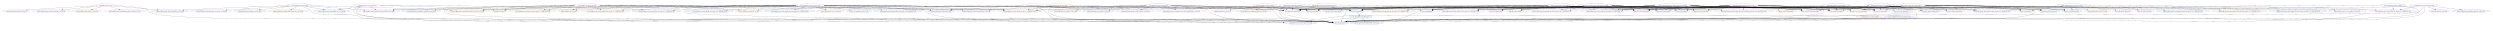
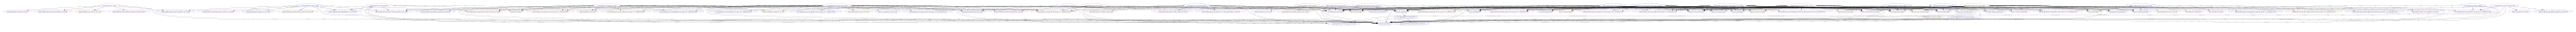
  digraph {
    fontname=Inter
    node [color=blue fontname=Inter]
    edge [fontname=Inter]
    "java.lang (java.base)"
    "com.eazybytes.accounts" [color=purple]
    "org.springframework.boot (not found)" [color=purple]
    "org.springframework.boot.autoconfigure (not found)" [color=purple]
    "org.springframework.context (not found)" [color=brown]
    "org.springframework.context.annotation (not found)"
    "org.springframework.data.jpa.repository.config (not found)" [color=purple]
    "com.eazybytes.accounts.audit"
    "org.springframework.data.domain (not found)"
    "org.springframework.stereotype (not found)"
    "java.util (java.base)"
    "com.eazybytes.accounts.config"
    "org.springframework.amqp.core (not found)"
    "org.springframework.amqp.rabbit.connection (not found)" [color=brown]
    "org.springframework.amqp.rabbit.core (not found)"
    "org.springframework.amqp.support.converter (not found)" [color=purple]
    "org.springframework.beans.factory.annotation (not found)" [color=purple]
    "org.springframework.web.reactive.function.client (not found)" [color=brown]
    "com.eazybytes.accounts.constants" [color=brown]
    "com.eazybytes.accounts.controller" [color=purple]
    "com.eazybytes.accounts.constants (accounts-0.0.1-SNAPSHOT.jar)" [color=brown]
    "com.eazybytes.accounts.dto (accounts-0.0.1-SNAPSHOT.jar)" [color=brown]
    "com.eazybytes.accounts.publisher (accounts-0.0.1-SNAPSHOT.jar)"
    "com.eazybytes.accounts.service (accounts-0.0.1-SNAPSHOT.jar)" [color=brown]
    "jakarta.validation (not found)" [color=brown]
    n26 [color=brown label="jakarta.validation.constraints (not slf)"]
    "org.slf4j (not found)" [color=brown]
    "org.springframework.http (not found)"
    "org.springframework.validation.annotation (not found)"
    "org.springframework.web.bind.annotation (not found)" [color=purple]
    "com.eazybytes.accounts.dto" [color=purple]
    "java.lang.invoke (java.base)" [color=purple]
    "java.time (java.base)" [color=brown]
    "com.eazybytes.accounts.entities" [color=brown]
    "jakarta.persistence (not found)" [color=purple]
    "org.springframework.data.annotation (not found)" [color=brown]
    "com.eazybytes.accounts.exception"
    "java.util.function (java.base)" [color=purple]
    "org.springframework.validation (not found)" [color=brown]
-   "org.springframework.web.bind (not found)"
    "org.springframework.web.context.request (not found)" [color=purple]
    "org.springframework.web.servlet.mvc.method.annotation (not found)" [color=purple]
    "com.eazybytes.accounts.mapper"
    "com.eazybytes.accounts.entities (accounts-0.0.1-SNAPSHOT.jar)" [color=purple]
    "com.eazybytes.accounts.publisher" [color=purple]
    "com.eazybytes.accounts.repositories" [color=purple]
    "jakarta.transaction (not found)" [color=purple]
    "org.springframework.data.jpa.repository (not found)"
    "com.eazybytes.accounts.service" [color=brown]
    "com.eazybytes.accounts.service.impl" [color=purple]
    "com.eazybytes.accounts.exception (accounts-0.0.1-SNAPSHOT.jar)"
    "com.eazybytes.accounts.mapper (accounts-0.0.1-SNAPSHOT.jar)"
    "com.eazybytes.accounts.repositories (accounts-0.0.1-SNAPSHOT.jar)"
    "org.springframework.core (not found)" [color=brown]
    "reactor.core.publisher (not found)"
    "org.springframework.boot.loader.jar"
    "java.io (java.base)"
    "java.lang.ref (java.base)" [color=brown]
    "java.nio (java.base)" [color=brown]
    "java.nio.file (java.base)" [color=purple]
    "java.nio.file.attribute (java.base)" [color=purple]
    "java.security (java.base)"
    "java.security.cert (java.base)"
    "java.util.jar (java.base)" [color=brown]
    "java.util.stream (java.base)" [color=brown]
    "java.util.zip (java.base)" [color=purple]
    "org.springframework.boot.loader.log (accounts-0.0.1-SNAPSHOT.jar)" [color=purple]
    "org.springframework.boot.loader.ref (accounts-0.0.1-SNAPSHOT.jar)" [color=purple]
    "org.springframework.boot.loader.zip (accounts-0.0.1-SNAPSHOT.jar)" [color=purple]
    "org.springframework.boot.loader.jarmode"
    "org.springframework.boot.loader.launch" [color=brown]
    "java.lang.reflect (java.base)" [color=purple]
    "java.lang.runtime (java.base)"
    "java.net (java.base)"
    "java.nio.charset (java.base)"
    "java.util.regex (java.base)" [color=purple]
    "org.springframework.boot.loader.jarmode (accounts-0.0.1-SNAPSHOT.jar)"
    "org.springframework.boot.loader.net.protocol (accounts-0.0.1-SNAPSHOT.jar)" [color=brown]
    "org.springframework.boot.loader.net.protocol.jar (accounts-0.0.1-SNAPSHOT.jar)"
    "org.springframework.core.io.support (not found)" [color=purple]
    "org.springframework.util (not found)" [color=brown]
    "org.springframework.boot.loader.log" [color=purple]
    "org.springframework.boot.loader.net.protocol" [color=purple]
    "org.springframework.boot.loader.net.protocol.jar"
    "java.util.concurrent (java.base)" [color=brown]
    "org.springframework.boot.loader.jar (accounts-0.0.1-SNAPSHOT.jar)" [color=brown]
    "org.springframework.boot.loader.net.protocol.nested (accounts-0.0.1-SNAPSHOT.jar)" [color=purple]
    "org.springframework.boot.loader.net.util (accounts-0.0.1-SNAPSHOT.jar)" [color=purple]
    "org.springframework.boot.loader.net.protocol.nested" [color=purple]
    "java.time.format (java.base)" [color=brown]
    "java.time.temporal (java.base)"
    "org.springframework.boot.loader.net.util"
    "org.springframework.boot.loader.nio.file" [color=purple]
    "java.nio.channels (java.base)" [color=purple]
    "java.nio.file.spi (java.base)"
    "org.springframework.boot.loader.ref"
    "org.springframework.boot.loader.zip"
    "com.eazybytes.accounts" -> "java.lang (java.base)"
    "com.eazybytes.accounts" -> "org.springframework.boot (not found)"
    "com.eazybytes.accounts" -> "org.springframework.boot.autoconfigure (not found)"
    "com.eazybytes.accounts" -> "org.springframework.context (not found)"
    "com.eazybytes.accounts" -> "org.springframework.context.annotation (not found)"
    "com.eazybytes.accounts" -> "org.springframework.data.jpa.repository.config (not found)"
    "com.eazybytes.accounts.audit" -> "java.lang (java.base)"
    "com.eazybytes.accounts.audit" -> "org.springframework.data.domain (not found)"
    "com.eazybytes.accounts.audit" -> "org.springframework.stereotype (not found)"
    "java.util (java.base)" -> "com.eazybytes.accounts.audit"
    "com.eazybytes.accounts.config" -> "java.lang (java.base)"
    "com.eazybytes.accounts.config" -> "org.springframework.context.annotation (not found)"
    "com.eazybytes.accounts.config" -> "org.springframework.amqp.core (not found)"
    "com.eazybytes.accounts.config" -> "org.springframework.amqp.rabbit.connection (not found)"
    "com.eazybytes.accounts.config" -> "org.springframework.amqp.rabbit.core (not found)"
    "com.eazybytes.accounts.config" -> "org.springframework.amqp.support.converter (not found)"
    "com.eazybytes.accounts.config" -> "org.springframework.beans.factory.annotation (not found)"
    "com.eazybytes.accounts.config" -> "org.springframework.web.reactive.function.client (not found)"
    "com.eazybytes.accounts.constants" -> "java.lang (java.base)"
    "com.eazybytes.accounts.controller" -> "java.lang (java.base)"
    "com.eazybytes.accounts.controller" -> "java.util (java.base)"
    "com.eazybytes.accounts.controller" -> "org.springframework.beans.factory.annotation (not found)"
    "com.eazybytes.accounts.controller" -> "org.springframework.web.reactive.function.client (not found)"
    "com.eazybytes.accounts.controller" -> "com.eazybytes.accounts.constants (accounts-0.0.1-SNAPSHOT.jar)"
    "com.eazybytes.accounts.controller" -> "com.eazybytes.accounts.dto (accounts-0.0.1-SNAPSHOT.jar)"
    "com.eazybytes.accounts.controller" -> "com.eazybytes.accounts.publisher (accounts-0.0.1-SNAPSHOT.jar)"
    "com.eazybytes.accounts.controller" -> "com.eazybytes.accounts.service (accounts-0.0.1-SNAPSHOT.jar)"
    "com.eazybytes.accounts.controller" -> "jakarta.validation (not found)"
    "com.eazybytes.accounts.controller" -> n26
    "com.eazybytes.accounts.controller" -> "org.slf4j (not found)"
    "com.eazybytes.accounts.controller" -> "org.springframework.http (not found)"
    "com.eazybytes.accounts.controller" -> "org.springframework.validation.annotation (not found)"
    "com.eazybytes.accounts.controller" -> "org.springframework.web.bind.annotation (not found)"
    "com.eazybytes.accounts.dto" -> "java.lang (java.base)"
    "com.eazybytes.accounts.dto" -> n26
    "com.eazybytes.accounts.dto" -> "org.springframework.http (not found)"
    "com.eazybytes.accounts.dto" -> "java.lang.invoke (java.base)"
    "com.eazybytes.accounts.dto" -> "java.time (java.base)"
    "com.eazybytes.accounts.entities" -> "java.lang (java.base)"
    "com.eazybytes.accounts.entities" -> "java.lang.invoke (java.base)"
    "com.eazybytes.accounts.entities" -> "java.time (java.base)"
    "com.eazybytes.accounts.entities" -> "jakarta.persistence (not found)"
    "com.eazybytes.accounts.entities" -> "org.springframework.data.annotation (not found)"
    "com.eazybytes.accounts.exception" -> "java.lang (java.base)"
    "com.eazybytes.accounts.exception" -> "java.util (java.base)"
    "com.eazybytes.accounts.exception" -> "com.eazybytes.accounts.dto (accounts-0.0.1-SNAPSHOT.jar)"
    "com.eazybytes.accounts.exception" -> "org.springframework.http (not found)"
    "com.eazybytes.accounts.exception" -> "org.springframework.web.bind.annotation (not found)"
    "com.eazybytes.accounts.exception" -> "java.lang.invoke (java.base)"
    "com.eazybytes.accounts.exception" -> "java.time (java.base)"
    "com.eazybytes.accounts.exception" -> "java.util.function (java.base)"
    "com.eazybytes.accounts.exception" -> "org.springframework.validation (not found)"
-   "com.eazybytes.accounts.exception" -> "org.springframework.web.bind (not found)"
    "com.eazybytes.accounts.exception" -> "org.springframework.web.context.request (not found)"
    "com.eazybytes.accounts.exception" -> "org.springframework.web.servlet.mvc.method.annotation (not found)"
    "com.eazybytes.accounts.mapper" -> "java.lang (java.base)"
    "com.eazybytes.accounts.mapper" -> "com.eazybytes.accounts.dto (accounts-0.0.1-SNAPSHOT.jar)"
    "com.eazybytes.accounts.mapper" -> "com.eazybytes.accounts.entities (accounts-0.0.1-SNAPSHOT.jar)"
    "com.eazybytes.accounts.publisher" -> "java.lang (java.base)"
    "com.eazybytes.accounts.publisher" -> "org.springframework.stereotype (not found)"
    "com.eazybytes.accounts.publisher" -> "org.springframework.amqp.rabbit.core (not found)"
    "com.eazybytes.accounts.publisher" -> "org.springframework.beans.factory.annotation (not found)"
    "com.eazybytes.accounts.publisher" -> "com.eazybytes.accounts.dto (accounts-0.0.1-SNAPSHOT.jar)"
    "com.eazybytes.accounts.publisher" -> "org.slf4j (not found)"
    "com.eazybytes.accounts.repositories" -> "java.lang (java.base)"
    "com.eazybytes.accounts.repositories" -> "org.springframework.stereotype (not found)"
    "com.eazybytes.accounts.repositories" -> "java.util (java.base)"
    "com.eazybytes.accounts.repositories" -> "com.eazybytes.accounts.entities (accounts-0.0.1-SNAPSHOT.jar)"
    "com.eazybytes.accounts.repositories" -> "jakarta.transaction (not found)"
    "com.eazybytes.accounts.repositories" -> "org.springframework.data.jpa.repository (not found)"
    "com.eazybytes.accounts.service" -> "java.lang (java.base)"
    "com.eazybytes.accounts.service" -> "java.util (java.base)"
    "com.eazybytes.accounts.service" -> "com.eazybytes.accounts.dto (accounts-0.0.1-SNAPSHOT.jar)"
    "com.eazybytes.accounts.service.impl" -> "java.lang (java.base)"
    "com.eazybytes.accounts.service.impl" -> "org.springframework.stereotype (not found)"
    "com.eazybytes.accounts.service.impl" -> "java.util (java.base)"
    "com.eazybytes.accounts.service.impl" -> "org.springframework.beans.factory.annotation (not found)"
    "com.eazybytes.accounts.service.impl" -> "org.springframework.web.reactive.function.client (not found)"
    "com.eazybytes.accounts.service.impl" -> "com.eazybytes.accounts.constants (accounts-0.0.1-SNAPSHOT.jar)"
    "com.eazybytes.accounts.service.impl" -> "com.eazybytes.accounts.dto (accounts-0.0.1-SNAPSHOT.jar)"
    "com.eazybytes.accounts.service.impl" -> "com.eazybytes.accounts.publisher (accounts-0.0.1-SNAPSHOT.jar)"
    "com.eazybytes.accounts.service.impl" -> "com.eazybytes.accounts.service (accounts-0.0.1-SNAPSHOT.jar)"
    "com.eazybytes.accounts.service.impl" -> "jakarta.validation (not found)"
    "com.eazybytes.accounts.service.impl" -> "org.slf4j (not found)"
    "com.eazybytes.accounts.service.impl" -> "org.springframework.http (not found)"
    "com.eazybytes.accounts.service.impl" -> "java.lang.invoke (java.base)"
    "com.eazybytes.accounts.service.impl" -> "java.util.function (java.base)"
    "com.eazybytes.accounts.service.impl" -> "com.eazybytes.accounts.entities (accounts-0.0.1-SNAPSHOT.jar)"
    "com.eazybytes.accounts.service.impl" -> "com.eazybytes.accounts.exception (accounts-0.0.1-SNAPSHOT.jar)"
    "com.eazybytes.accounts.service.impl" -> "com.eazybytes.accounts.mapper (accounts-0.0.1-SNAPSHOT.jar)"
    "com.eazybytes.accounts.service.impl" -> "com.eazybytes.accounts.repositories (accounts-0.0.1-SNAPSHOT.jar)"
    "com.eazybytes.accounts.service.impl" -> "org.springframework.core (not found)"
    "com.eazybytes.accounts.service.impl" -> "reactor.core.publisher (not found)"
    "org.springframework.boot.loader.jar" -> "java.lang (java.base)"
    "org.springframework.boot.loader.jar" -> "java.util (java.base)"
    "org.springframework.boot.loader.jar" -> "java.lang.invoke (java.base)"
    "org.springframework.boot.loader.jar" -> "java.time (java.base)"
    "org.springframework.boot.loader.jar" -> "java.util.function (java.base)"
    "org.springframework.boot.loader.jar" -> "java.io (java.base)"
    "org.springframework.boot.loader.jar" -> "java.lang.ref (java.base)"
    "org.springframework.boot.loader.jar" -> "java.nio (java.base)"
    "org.springframework.boot.loader.jar" -> "java.nio.file (java.base)"
    "org.springframework.boot.loader.jar" -> "java.nio.file.attribute (java.base)"
    "org.springframework.boot.loader.jar" -> "java.security (java.base)"
    "org.springframework.boot.loader.jar" -> "java.security.cert (java.base)"
    "org.springframework.boot.loader.jar" -> "java.util.jar (java.base)"
    "org.springframework.boot.loader.jar" -> "java.util.stream (java.base)"
    "org.springframework.boot.loader.jar" -> "java.util.zip (java.base)"
    "org.springframework.boot.loader.jar" -> "org.springframework.boot.loader.log (accounts-0.0.1-SNAPSHOT.jar)"
    "org.springframework.boot.loader.jar" -> "org.springframework.boot.loader.ref (accounts-0.0.1-SNAPSHOT.jar)"
    "org.springframework.boot.loader.jar" -> "org.springframework.boot.loader.zip (accounts-0.0.1-SNAPSHOT.jar)"
    "org.springframework.boot.loader.jarmode" -> "java.lang (java.base)"
    "org.springframework.boot.loader.launch" -> "java.util (java.base)"
    "org.springframework.boot.loader.launch" -> "java.lang.invoke (java.base)"
    "org.springframework.boot.loader.launch" -> "java.util.function (java.base)"
    "org.springframework.boot.loader.launch" -> "java.io (java.base)"
    "org.springframework.boot.loader.launch" -> "java.nio.file (java.base)"
    "org.springframework.boot.loader.launch" -> "java.nio.file.attribute (java.base)"
    "org.springframework.boot.loader.launch" -> "java.security (java.base)"
    "org.springframework.boot.loader.launch" -> "java.util.jar (java.base)"
    "org.springframework.boot.loader.launch" -> "java.util.stream (java.base)"
    "org.springframework.boot.loader.launch" -> "java.util.zip (java.base)"
    "org.springframework.boot.loader.launch" -> "org.springframework.boot.loader.log (accounts-0.0.1-SNAPSHOT.jar)"
    "org.springframework.boot.loader.launch" -> "java.lang.reflect (java.base)"
    "org.springframework.boot.loader.launch" -> "java.lang.runtime (java.base)"
    "org.springframework.boot.loader.launch" -> "java.net (java.base)"
    "org.springframework.boot.loader.launch" -> "java.nio.charset (java.base)"
    "org.springframework.boot.loader.launch" -> "java.util.regex (java.base)"
    "org.springframework.boot.loader.launch" -> "org.springframework.boot.loader.jarmode (accounts-0.0.1-SNAPSHOT.jar)"
    "org.springframework.boot.loader.launch" -> "org.springframework.boot.loader.net.protocol (accounts-0.0.1-SNAPSHOT.jar)"
    "org.springframework.boot.loader.launch" -> "org.springframework.boot.loader.net.protocol.jar (accounts-0.0.1-SNAPSHOT.jar)"
    "org.springframework.boot.loader.launch" -> "org.springframework.core.io.support (not found)"
    "org.springframework.boot.loader.launch" -> "org.springframework.util (not found)"
    "org.springframework.boot.loader.log" -> "java.lang (java.base)"
    "org.springframework.boot.loader.log" -> "java.lang.invoke (java.base)"
    "org.springframework.boot.loader.log" -> "java.io (java.base)"
    "org.springframework.boot.loader.net.protocol" -> "java.lang (java.base)"
    "org.springframework.boot.loader.net.protocol" -> "java.lang.invoke (java.base)"
    "org.springframework.boot.loader.net.protocol" -> "java.net (java.base)"
    "org.springframework.boot.loader.net.protocol.jar" -> "java.lang (java.base)"
    "org.springframework.boot.loader.net.protocol.jar" -> "java.util (java.base)"
    "org.springframework.boot.loader.net.protocol.jar" -> "java.lang.invoke (java.base)"
    "org.springframework.boot.loader.net.protocol.jar" -> "java.util.function (java.base)"
    "org.springframework.boot.loader.net.protocol.jar" -> "java.io (java.base)"
    "org.springframework.boot.loader.net.protocol.jar" -> "java.lang.ref (java.base)"
    "org.springframework.boot.loader.net.protocol.jar" -> "java.nio.file (java.base)"
    "org.springframework.boot.loader.net.protocol.jar" -> "java.nio.file.attribute (java.base)"
    "org.springframework.boot.loader.net.protocol.jar" -> "java.security (java.base)"
    "org.springframework.boot.loader.net.protocol.jar" -> "java.util.jar (java.base)"
    "org.springframework.boot.loader.net.protocol.jar" -> "java.util.stream (java.base)"
    "org.springframework.boot.loader.net.protocol.jar" -> "java.util.zip (java.base)"
    "org.springframework.boot.loader.net.protocol.jar" -> "org.springframework.boot.loader.ref (accounts-0.0.1-SNAPSHOT.jar)"
    "org.springframework.boot.loader.net.protocol.jar" -> "java.net (java.base)"
    "org.springframework.boot.loader.net.protocol.jar" -> "java.util.concurrent (java.base)"
    "org.springframework.boot.loader.net.protocol.jar" -> "org.springframework.boot.loader.jar (accounts-0.0.1-SNAPSHOT.jar)"
    "org.springframework.boot.loader.net.protocol.jar" -> "org.springframework.boot.loader.net.protocol.nested (accounts-0.0.1-SNAPSHOT.jar)"
    "org.springframework.boot.loader.net.protocol.jar" -> "org.springframework.boot.loader.net.util (accounts-0.0.1-SNAPSHOT.jar)"
    "org.springframework.boot.loader.net.protocol.nested" -> "java.lang (java.base)"
    "org.springframework.boot.loader.net.protocol.nested" -> "java.util (java.base)"
    "org.springframework.boot.loader.net.protocol.nested" -> "java.lang.invoke (java.base)"
    "org.springframework.boot.loader.net.protocol.nested" -> "java.time (java.base)"
    "org.springframework.boot.loader.net.protocol.nested" -> "java.util.function (java.base)"
    "org.springframework.boot.loader.net.protocol.nested" -> "java.io (java.base)"
    "org.springframework.boot.loader.net.protocol.nested" -> "java.lang.ref (java.base)"
    "org.springframework.boot.loader.net.protocol.nested" -> "java.nio.file (java.base)"
    "org.springframework.boot.loader.net.protocol.nested" -> "java.nio.file.attribute (java.base)"
    "org.springframework.boot.loader.net.protocol.nested" -> "java.security (java.base)"
    "org.springframework.boot.loader.net.protocol.nested" -> "org.springframework.boot.loader.ref (accounts-0.0.1-SNAPSHOT.jar)"
    "org.springframework.boot.loader.net.protocol.nested" -> "org.springframework.boot.loader.zip (accounts-0.0.1-SNAPSHOT.jar)"
    "org.springframework.boot.loader.net.protocol.nested" -> "java.lang.runtime (java.base)"
    "org.springframework.boot.loader.net.protocol.nested" -> "java.net (java.base)"
    "org.springframework.boot.loader.net.protocol.nested" -> "java.util.concurrent (java.base)"
    "org.springframework.boot.loader.net.protocol.nested" -> "org.springframework.boot.loader.net.util (accounts-0.0.1-SNAPSHOT.jar)"
    "org.springframework.boot.loader.net.protocol.nested" -> "java.time.format (java.base)"
    "org.springframework.boot.loader.net.protocol.nested" -> "java.time.temporal (java.base)"
    "org.springframework.boot.loader.net.util" -> "java.lang (java.base)"
    "org.springframework.boot.loader.net.util" -> "java.nio (java.base)"
    "org.springframework.boot.loader.net.util" -> "java.nio.charset (java.base)"
    "org.springframework.boot.loader.nio.file" -> "java.lang (java.base)"
    "org.springframework.boot.loader.nio.file" -> "java.util (java.base)"
    "org.springframework.boot.loader.nio.file" -> "java.time (java.base)"
    "org.springframework.boot.loader.nio.file" -> "java.util.function (java.base)"
    "org.springframework.boot.loader.nio.file" -> "java.io (java.base)"
    "org.springframework.boot.loader.nio.file" -> "java.lang.ref (java.base)"
    "org.springframework.boot.loader.nio.file" -> "java.nio (java.base)"
    "org.springframework.boot.loader.nio.file" -> "java.nio.file (java.base)"
    "org.springframework.boot.loader.nio.file" -> "java.nio.file.attribute (java.base)"
    "org.springframework.boot.loader.nio.file" -> "java.util.stream (java.base)"
    "org.springframework.boot.loader.nio.file" -> "org.springframework.boot.loader.ref (accounts-0.0.1-SNAPSHOT.jar)"
    "org.springframework.boot.loader.nio.file" -> "org.springframework.boot.loader.zip (accounts-0.0.1-SNAPSHOT.jar)"
    "org.springframework.boot.loader.nio.file" -> "java.net (java.base)"
    "org.springframework.boot.loader.nio.file" -> "java.nio.charset (java.base)"
    "org.springframework.boot.loader.nio.file" -> "org.springframework.boot.loader.net.protocol.nested (accounts-0.0.1-SNAPSHOT.jar)"
    "org.springframework.boot.loader.nio.file" -> "java.nio.channels (java.base)"
    "org.springframework.boot.loader.nio.file" -> "java.nio.file.spi (java.base)"
    "org.springframework.boot.loader.ref" -> "java.lang (java.base)"
    "org.springframework.boot.loader.ref" -> "java.util.function (java.base)"
    "org.springframework.boot.loader.ref" -> "java.lang.ref (java.base)"
    "org.springframework.boot.loader.zip" -> "java.lang (java.base)"
    "org.springframework.boot.loader.zip" -> "java.util (java.base)"
    "org.springframework.boot.loader.zip" -> "java.lang.invoke (java.base)"
    "org.springframework.boot.loader.zip" -> "java.time (java.base)"
    "org.springframework.boot.loader.zip" -> "java.util.function (java.base)"
    "org.springframework.boot.loader.zip" -> "java.lang.ref (java.base)"
    "org.springframework.boot.loader.zip" -> "java.nio (java.base)"
    "org.springframework.boot.loader.zip" -> "java.nio.file (java.base)"
    "org.springframework.boot.loader.zip" -> "org.springframework.boot.loader.log (accounts-0.0.1-SNAPSHOT.jar)"
    "org.springframework.boot.loader.zip" -> "java.lang.runtime (java.base)"
    "org.springframework.boot.loader.zip" -> "java.nio.charset (java.base)"
    "org.springframework.boot.loader.zip" -> "java.util.concurrent (java.base)"
    "org.springframework.boot.loader.zip" -> "java.time.temporal (java.base)"
    "org.springframework.boot.loader.zip" -> "java.nio.channels (java.base)"
  }
